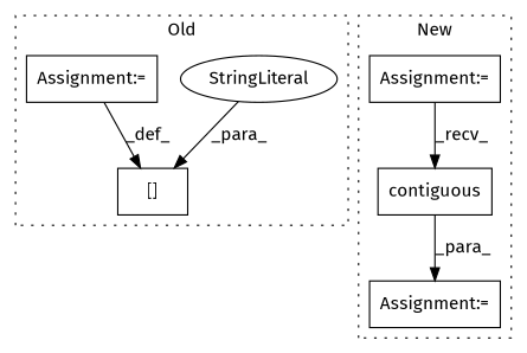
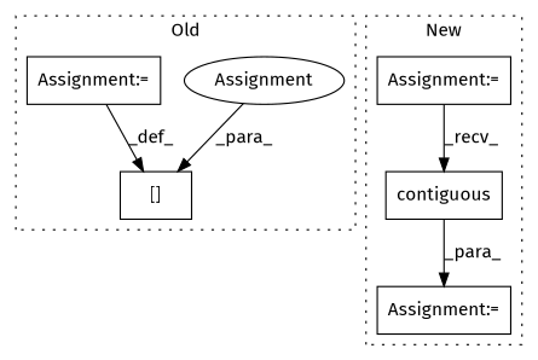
  digraph {
    fontname="Fira Sans"
    node [a=7 l=1 shape=box fontname="Fira Sans"]
    edge [fontname="Fira Sans"]
    n1 [a=2 l="12,1" label="[]" s="11055,11116"]
-   n2 [a=45 l=49 label=StringLiteral s=11067 shape=ellipse]
+   n2 [a=45 l=49 label=Assignment s=11067 shape=ellipse]
    n3 [l="65,2" label="Assignment:=" s="10839,10944"]
    n4 [a=32 l=12 label=contiguous s=10878]
    n5 [label="Assignment:=" s=11016]
    n6 [label="Assignment:=" s=10817]
    subgraph cluster_1 {
      label=Old
      style=dotted
      n1
      n2
      n3
    }
    subgraph cluster_2 {
      label=New
      style=dotted
      n4
      n5
      n6
    }
    n2 -> n1 [label=_para_]
    n3 -> n1 [label=_def_]
    n4 -> n5 [label=_para_]
    n6 -> n4 [label=_recv_]
  }
